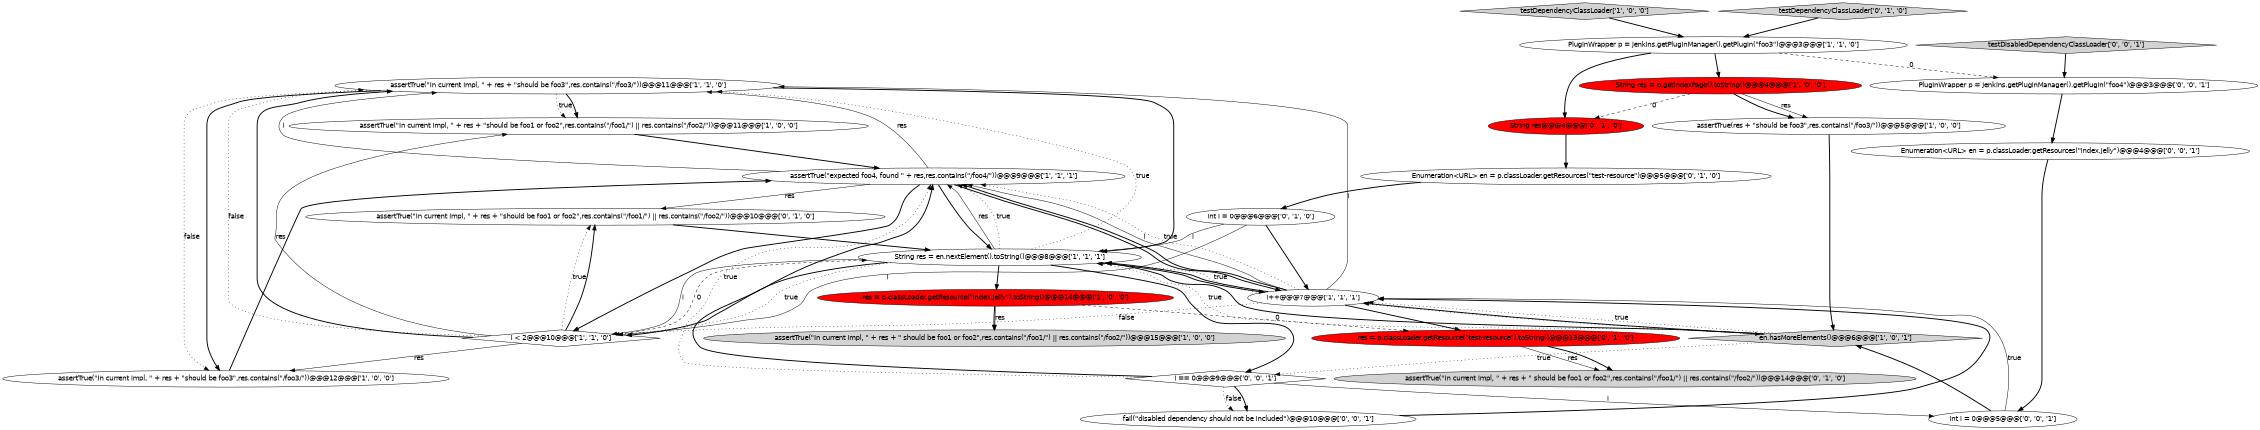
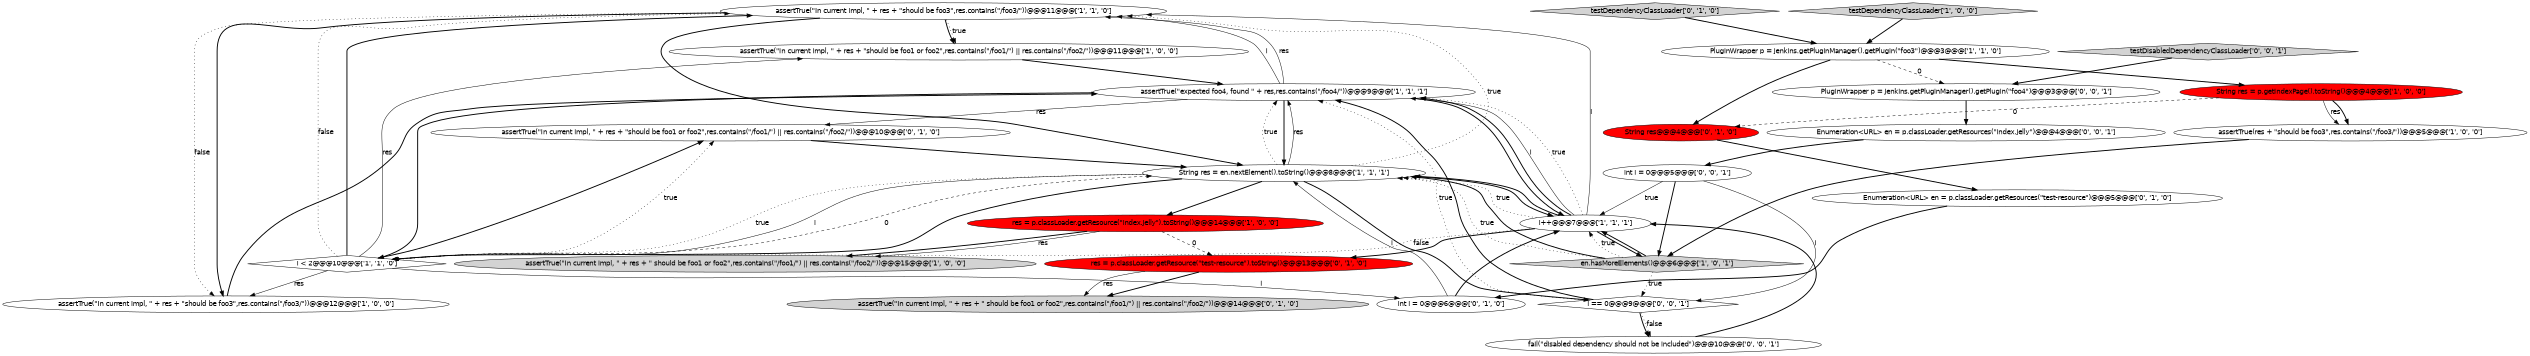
  digraph {
    fontname="DejaVu Sans"
    node [fillcolor=white fontname="DejaVu Sans" shape=ellipse style=filled]
    edge [fontname="DejaVu Sans" style=bold]
    n1 [label="assertTrue(\"In current impl, \" + res + \"should be foo3\",res.contains(\"/foo3/\"))@@@11@@@['1', '1', '0']"]
    n2 [label="assertTrue(\"In current impl, \" + res + \"should be foo1 or foo2\",res.contains(\"/foo1/\") || res.contains(\"/foo2/\"))@@@11@@@['1', '0', '0']"]
    n3 [label="String res = en.nextElement().toString()@@@8@@@['1', '1', '1']"]
    n4 [label="assertTrue(\"In current impl, \" + res + \"should be foo3\",res.contains(\"/foo3/\"))@@@12@@@['1', '0', '0']"]
    n5 [label="assertTrue(\"expected foo4, found \" + res,res.contains(\"/foo4/\"))@@@9@@@['1', '1', '1']"]
    n6 [label="i < 2@@@10@@@['1', '1', '0']" shape=diamond]
    n7 [label="i == 0@@@9@@@['0', '0', '1']" shape=diamond]
    n8 [label="i++@@@7@@@['1', '1', '1']"]
    n9 [fillcolor=red label="res = p.classLoader.getResource(\"index.jelly\").toString()@@@14@@@['1', '0', '0']"]
    n10 [label="assertTrue(res + \"should be foo3\",res.contains(\"/foo3/\"))@@@5@@@['1', '0', '0']"]
    n11 [fillcolor=lightgray label="en.hasMoreElements()@@@6@@@['1', '0', '1']" shape=diamond]
    n12 [label="assertTrue(\"In current impl, \" + res + \"should be foo1 or foo2\",res.contains(\"/foo1/\") || res.contains(\"/foo2/\"))@@@10@@@['0', '1', '0']"]
    n13 [label="fail(\"disabled dependency should not be included\")@@@10@@@['0', '0', '1']"]
    n14 [fillcolor=red label="res = p.classLoader.getResource(\"test-resource\").toString()@@@13@@@['0', '1', '0']"]
    n15 [label="PluginWrapper p = jenkins.getPluginManager().getPlugin(\"foo3\")@@@3@@@['1', '1', '0']"]
    n16 [fillcolor=red label="String res@@@4@@@['0', '1', '0']"]
    n17 [fillcolor=red label="String res = p.getIndexPage().toString()@@@4@@@['1', '0', '0']"]
    n18 [label="PluginWrapper p = jenkins.getPluginManager().getPlugin(\"foo4\")@@@3@@@['0', '0', '1']"]
    n19 [label="Enumeration<URL> en = p.classLoader.getResources(\"test-resource\")@@@5@@@['0', '1', '0']"]
    n20 [label="Enumeration<URL> en = p.classLoader.getResources(\"index.jelly\")@@@4@@@['0', '0', '1']"]
    n21 [fillcolor=lightgray label="testDependencyClassLoader['1', '0', '0']" shape=diamond]
    n22 [label="int i = 0@@@6@@@['0', '1', '0']"]
    n23 [fillcolor=lightgray label="assertTrue(\"In current impl, \" + res + \" should be foo1 or foo2\",res.contains(\"/foo1/\") || res.contains(\"/foo2/\"))@@@15@@@['1', '0', '0']"]
    n24 [fillcolor=lightgray label="assertTrue(\"In current impl, \" + res + \" should be foo1 or foo2\",res.contains(\"/foo1/\") || res.contains(\"/foo2/\"))@@@14@@@['0', '1', '0']"]
    n25 [fillcolor=lightgray label="testDisabledDependencyClassLoader['0', '0', '1']" shape=diamond]
    n26 [label="int i = 0@@@5@@@['0', '0', '1']"]
    n27 [fillcolor=lightgray label="testDependencyClassLoader['0', '1', '0']" shape=diamond]
    n1 -> n2 [label=true style=dotted]
    n1 -> n2
    n1 -> n3
    n1 -> n4
    n1 -> n4 [label=false style=dotted]
    n2 -> n5
    n3 -> n1 [label=true style=dotted]
    n3 -> n5 [label=res style=solid]
    n3 -> n5 [label=true style=dotted]
    n3 -> n6 [label=true style=dotted]
    n3 -> n6 [label=i style=solid]
    n3 -> n6
    n3 -> n7
    n3 -> n8
    n3 -> n9
    n4 -> n5
    n5 -> n1 [label=i style=solid]
    n5 -> n1 [label=res style=solid]
    n5 -> n3
    n5 -> n6
    n5 -> n8
    n5 -> n12 [label=res style=solid]
    n6 -> n1
    n6 -> n1 [label=false style=dotted]
    n6 -> n2 [label=res style=solid]
    n6 -> n3 [label=0 style=dashed]
    n6 -> n4 [label=res style=solid]
    n6 -> n12 [label=true style=dotted]
    n6 -> n12
    n7 -> n5 [label=true style=dotted]
    n7 -> n5
    n7 -> n13 [label=false style=dotted]
    n7 -> n13
    n8 -> n1 [label=i style=solid]
    n8 -> n3 [label=true style=dotted]
    n8 -> n3
    n8 -> n5 [label=i style=solid]
    n8 -> n5 [label=true style=dotted]
    n8 -> n5
    n8 -> n6 [label=false style=dotted]
-   n8 -> n11 [style=dotted]
+   n8 -> n11
    n8 -> n14
    n9 -> n14 [label=0 style=dashed]
    n9 -> n23
    n9 -> n23 [label=res style=solid]
    n10 -> n11
    n11 -> n3
    n11 -> n3 [label=true style=dotted]
    n11 -> n7 [label=true style=dotted]
    n11 -> n8 [label=true style=dotted]
    n11 -> n8
    n12 -> n3
    n13 -> n8
    n14 -> n24 [label=res style=solid]
    n14 -> n24
    n15 -> n16
    n15 -> n17
    n15 -> n18 [label=0 style=dashed]
    n16 -> n19
    n17 -> n10 [label=res style=solid]
    n17 -> n10
    n17 -> n16 [label=0 style=dashed]
    n18 -> n20
    n19 -> n22
    n20 -> n26
    n21 -> n15
    n22 -> n3 [label=i style=solid]
-   n22 -> n6 [label=i style=solid]
+   n6 -> n22 [label=i style=solid]
    n22 -> n8
    n25 -> n18
-   n7 -> n26 [label=i style=solid]
+   n26 -> n7 [label=i style=solid]
    n26 -> n8 [label=true style=solid]
    n26 -> n11
    n27 -> n15
  }
